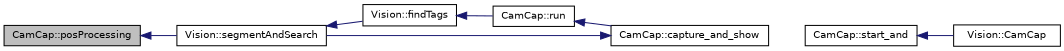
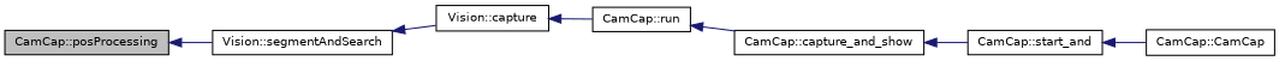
  digraph {
    rankdir=LR
    node [color=black fillcolor=white fontname=Helvetica fontsize=10 shape=record style=filled]
    edge [color=midnightblue dir=back fontname=Helvetica fontsize=10 labelfontname=Helvetica labelfontsize=10 style=solid]
    n1 [fillcolor=grey75 fontcolor=black height=0.2 label="CamCap::posProcessing" width=0.4]
    n2 [height=0.2 label="Vision::segmentAndSearch" width=0.4]
-   n3 [height=0.2 label="Vision::findTags" width=0.4]
+   n3 [height=0.2 label="Vision::capture" width=0.4]
    n4 [height=0.2 label="CamCap::run" width=0.4]
    n5 [height=0.2 label="CamCap::capture_and_show" width=0.4]
    n6 [height=0.2 label="CamCap::start_and" width=0.4]
-   n7 [height=0.2 label="Vision::CamCap" width=0.4]
+   n7 [height=0.2 label="CamCap::CamCap" width=0.4]
    n1 -> n2
    n2 -> n3
    n3 -> n4
    n4 -> n5
-   n5 -> n2
+   n5 -> n6
    n6 -> n7
  }
